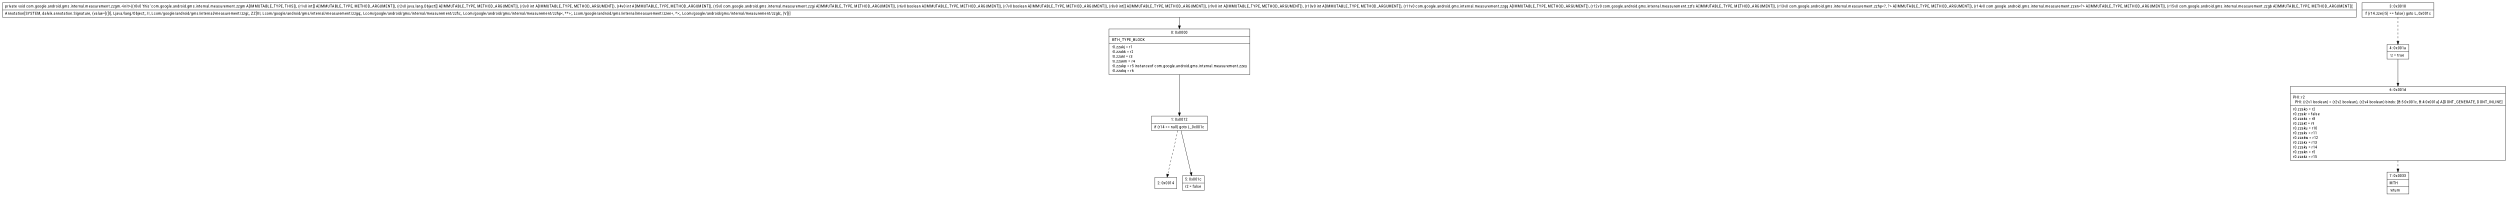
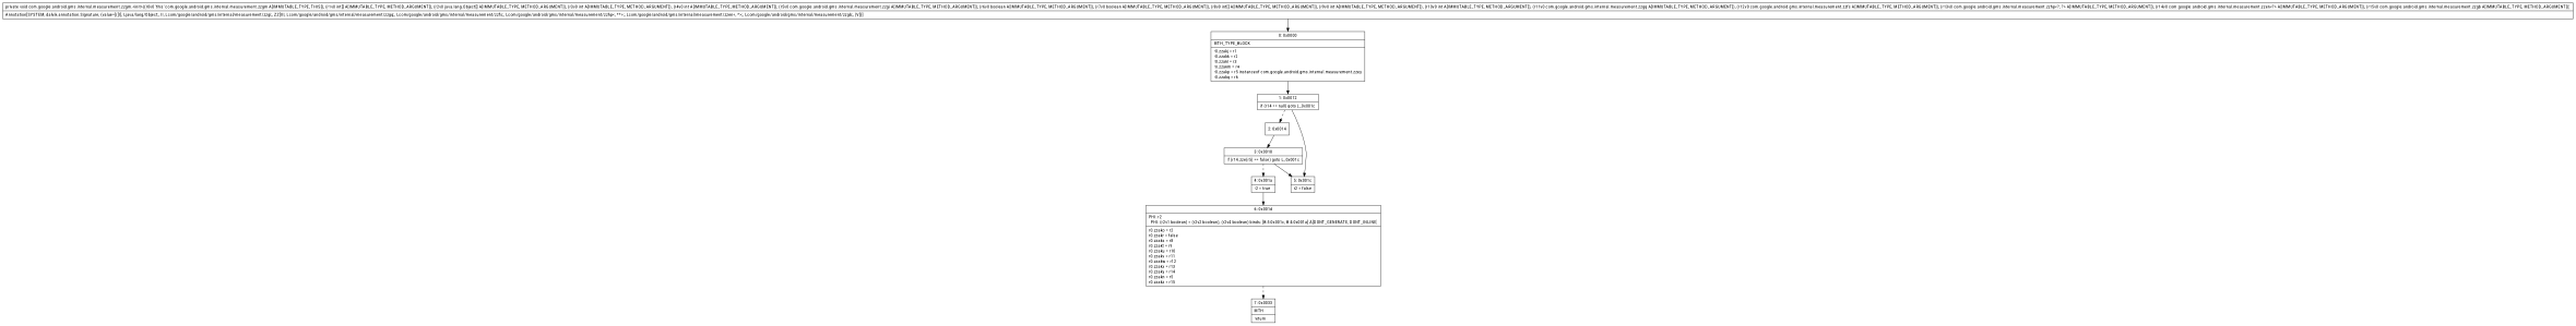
  digraph {
    fontname="Roboto Condensed"
    node [fontname="Roboto Condensed" shape=record]
    edge [fontname="Roboto Condensed"]
    n1 [label="{0\:\ 0x0000|MTH_TYPE_BLOCK\l|r0.zzakj = r1\lr0.zzakk = r2\lr0.zzakl = r3\lr0.zzakm = r4\lr0.zzakp = r5 instanceof com.google.android.gms.internal.measurement.zzey\lr0.zzakq = r6\l}"]
    n2 [label="{1\:\ 0x0012|if (r14 == null) goto L_0x001c\l}"]
    n3 [label="{2\:\ 0x0014}"]
    n4 [label="{5\:\ 0x001c|r2 = false\l}"]
    n5 [label="{3\:\ 0x0018|if (r14.zze(r5) == false) goto L_0x001c\l}"]
    n6 [label="{4\:\ 0x001a|r2 = true\l}"]
    n7 [label="{6\:\ 0x001d|PHI: r2 \l  PHI: (r2v1 boolean) = (r2v2 boolean), (r2v4 boolean) binds: [B:5:0x001c, B:4:0x001a] A[DONT_GENERATE, DONT_INLINE]\l|r0.zzako = r2\lr0.zzakr = false\lr0.zzaks = r8\lr0.zzakt = r9\lr0.zzaku = r10\lr0.zzakv = r11\lr0.zzakw = r12\lr0.zzakx = r13\lr0.zzaky = r14\lr0.zzakn = r5\lr0.zzakz = r15\l}"]
    n8 [label="{7\:\ 0x0033|MTH\l|return\l}"]
    n9 [label="{private void com.google.android.gms.internal.measurement.zzgm.\<init\>((r0v0 'this' com.google.android.gms.internal.measurement.zzgm A[IMMUTABLE_TYPE, THIS]), (r1v0 int[] A[IMMUTABLE_TYPE, METHOD_ARGUMENT]), (r2v0 java.lang.Object[] A[IMMUTABLE_TYPE, METHOD_ARGUMENT]), (r3v0 int A[IMMUTABLE_TYPE, METHOD_ARGUMENT]), (r4v0 int A[IMMUTABLE_TYPE, METHOD_ARGUMENT]), (r5v0 com.google.android.gms.internal.measurement.zzgi A[IMMUTABLE_TYPE, METHOD_ARGUMENT]), (r6v0 boolean A[IMMUTABLE_TYPE, METHOD_ARGUMENT]), (r7v0 boolean A[IMMUTABLE_TYPE, METHOD_ARGUMENT]), (r8v0 int[] A[IMMUTABLE_TYPE, METHOD_ARGUMENT]), (r9v0 int A[IMMUTABLE_TYPE, METHOD_ARGUMENT]), (r10v0 int A[IMMUTABLE_TYPE, METHOD_ARGUMENT]), (r11v0 com.google.android.gms.internal.measurement.zzgq A[IMMUTABLE_TYPE, METHOD_ARGUMENT]), (r12v0 com.google.android.gms.internal.measurement.zzfs A[IMMUTABLE_TYPE, METHOD_ARGUMENT]), (r13v0 com.google.android.gms.internal.measurement.zzhp\<?, ?\> A[IMMUTABLE_TYPE, METHOD_ARGUMENT]), (r14v0 com.google.android.gms.internal.measurement.zzen\<?\> A[IMMUTABLE_TYPE, METHOD_ARGUMENT]), (r15v0 com.google.android.gms.internal.measurement.zzgb A[IMMUTABLE_TYPE, METHOD_ARGUMENT]))  | Annotation[SYSTEM, dalvik.annotation.Signature, \{value=[([I[, Ljava\/lang\/Object;, II, Lcom\/google\/android\/gms\/internal\/measurement\/zzgi;, ZZ[III, Lcom\/google\/android\/gms\/internal\/measurement\/zzgq;, Lcom\/google\/android\/gms\/internal\/measurement\/zzfs;, Lcom\/google\/android\/gms\/internal\/measurement\/zzhp\<, **\>;, Lcom\/google\/android\/gms\/internal\/measurement\/zzen\<, *\>;, Lcom\/google\/android\/gms\/internal\/measurement\/zzgb;, )V]\}]\l}"]
    n1 -> n2
    n2 -> n3 [style=dashed]
    n2 -> n4
+   n3 -> n5
+   n5 -> n4
    n5 -> n6 [style=dashed]
    n6 -> n7
    n7 -> n8 [style=dashed]
    n9 -> n1
  }
